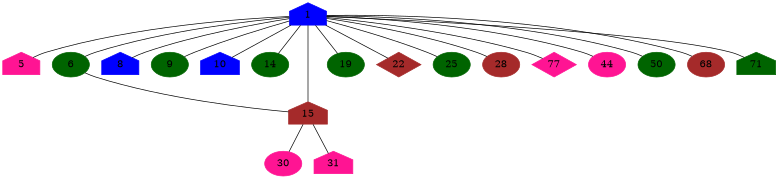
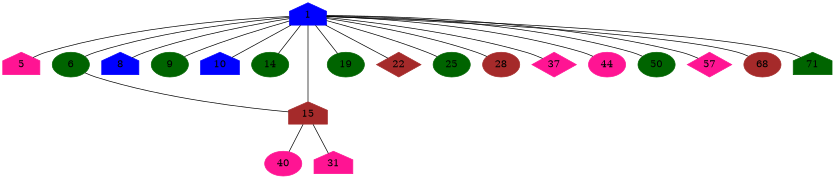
  graph {
    node [color=darkgreen shape=ellipse style=filled]
    1 [color=blue shape=house super="+11+2+7+13+40+4+21"]
    5 [color=deeppink shape=house]
    6 [super="+34+56+58+33"]
    8 [color=blue shape=house]
    9
    10 [color=blue shape=house]
    14
    15 [color=brown shape=house super="+27+20"]
    19
    22 [color=brown shape=diamond super="+23"]
    25
    28 [color=brown super="+35"]
-   37 [color=deeppink shape=diamond label=77]
+   37 [color=deeppink shape=diamond]
    44 [color=deeppink]
    50
+   57 [color=deeppink shape=diamond]
    68 [color=brown]
    71 [shape=house]
-   30 [color=deeppink]
+   30 [color=deeppink label=40]
    31 [color=deeppink shape=house]
    1 -- 5
    1 -- 6 [weight=6]
    1 -- 8 [weight=2]
    1 -- 9
    1 -- 10
    1 -- 14
    1 -- 15 [weight=5]
    1 -- 19
    1 -- 22 [weight=2]
    1 -- 25
    1 -- 28
    1 -- 37
    1 -- 44
    1 -- 50
+   1 -- 57
    1 -- 68
    1 -- 71
    6 -- 15
    15 -- 30
    15 -- 31
  }
